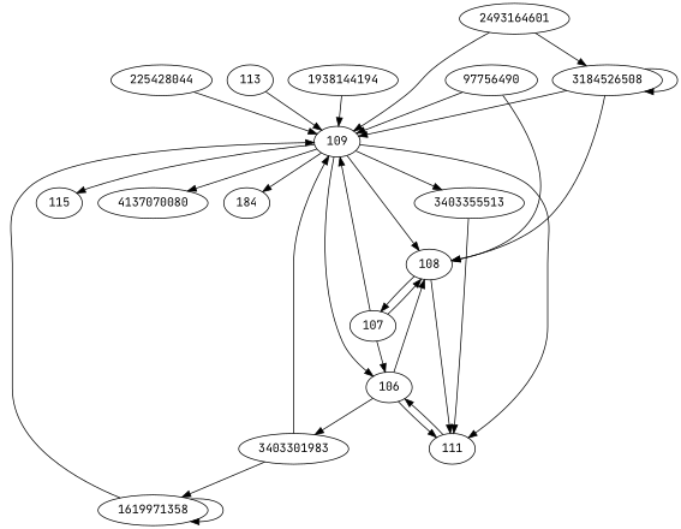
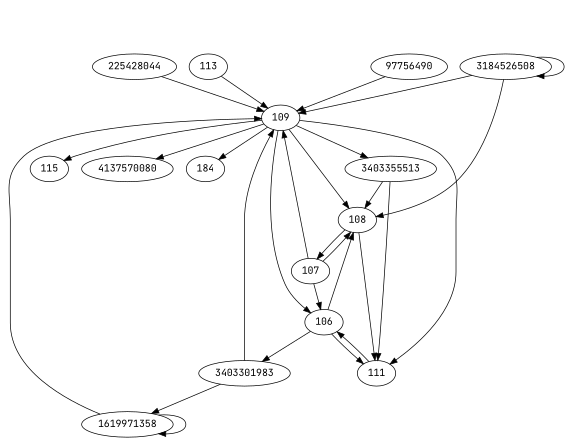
  digraph {
    fontname="JetBrains Mono"
    node [fontname="JetBrains Mono"]
    edge [fontname="JetBrains Mono"]
-   1938144194
    109
    108
    107
    111
    106
    115
-   4137570080 [label=4137070080]
+   4137570080
    n9 [label=184]
    n10 [label=3403355513]
    3403301983
    1619971358
    97756490
    3184526508
    225428044
    113
-   2493164601
-   1938144194 -> 109
    109 -> 108
    109 -> 111
    109 -> 106
    109 -> 115
    109 -> 4137570080
    109 -> n9
    109 -> n10
    108 -> 107
    108 -> 111
    107 -> 109
    107 -> 108
    107 -> 106
    111 -> 106
    106 -> 108
    106 -> 111
    106 -> 3403301983
    n10 -> 111
    3403301983 -> 109
    3403301983 -> 1619971358
    1619971358 -> 109
    1619971358 -> 1619971358
    97756490 -> 109
-   97756490 -> 108
+   n10 -> 108
    3184526508 -> 109
    3184526508 -> 108
    3184526508 -> 3184526508
    225428044 -> 109
    113 -> 109
-   2493164601 -> 109
-   2493164601 -> 3184526508
  }
